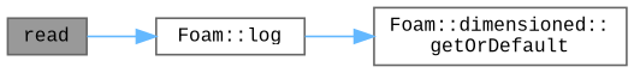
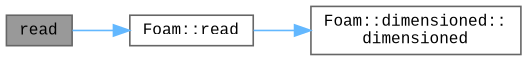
  digraph {
    fontname="Liberation Mono"
    rankdir=LR
    node [color=grey40 fillcolor=white fontname="Liberation Mono" fontsize=10 shape=box style=filled]
    edge [color=steelblue1 fontname="Liberation Mono" fontsize=10 labelfontname=Helvetica labelfontsize=10 style=solid]
    n1 [color=gray40 fillcolor=grey60 fontcolor=black height=0.2 label=read width=0.4]
-   n2 [height=0.2 label="Foam::log" width=0.4]
-   n3 [height=0.2 label="Foam::dimensioned::\lgetOrDefault" width=0.4]
+   n2 [height=0.2 label="Foam::read" width=0.4]
+   n3 [height=0.2 label="Foam::dimensioned::\ldimensioned" width=0.4]
    n1 -> n2
    n2 -> n3
  }
